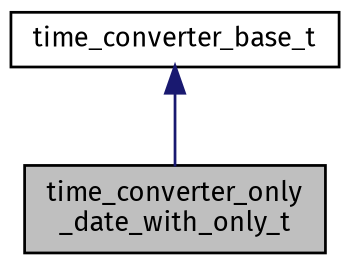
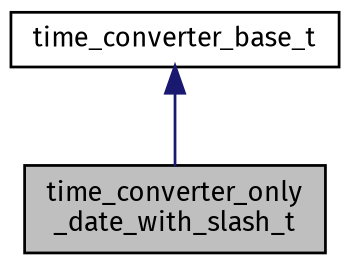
  digraph {
    fontname="Fira Sans"
    node [color=black fontname="Fira Sans" fontsize=10 shape=record style=filled]
-   n1 [fillcolor=grey75 fontcolor=black height=0.2 label="time_converter_only\l_date_with_only_t" width=0.4]
+   n1 [fillcolor=grey75 fontcolor=black height=0.2 label="time_converter_only\l_date_with_slash_t" width=0.4]
    n2 [fillcolor=white height=0.2 label=time_converter_base_t width=0.4]
    n2 -> n1 [color=midnightblue dir=back fontname="Fira Sans" fontsize=10 labelfontname=Helvetica labelfontsize=10 style=solid]
  }
